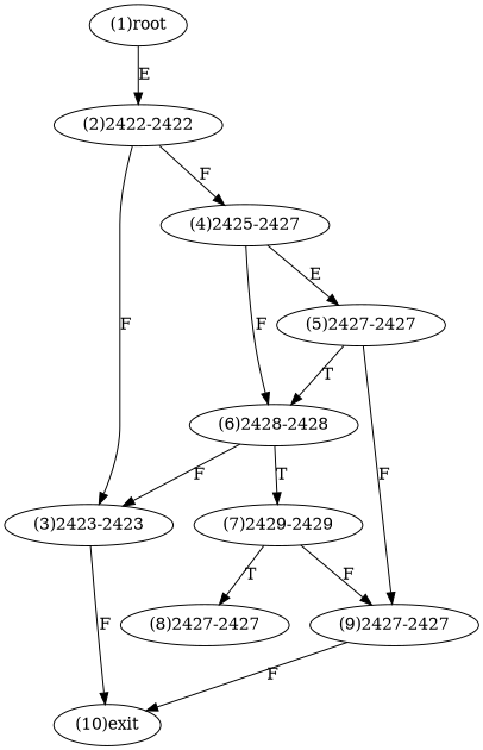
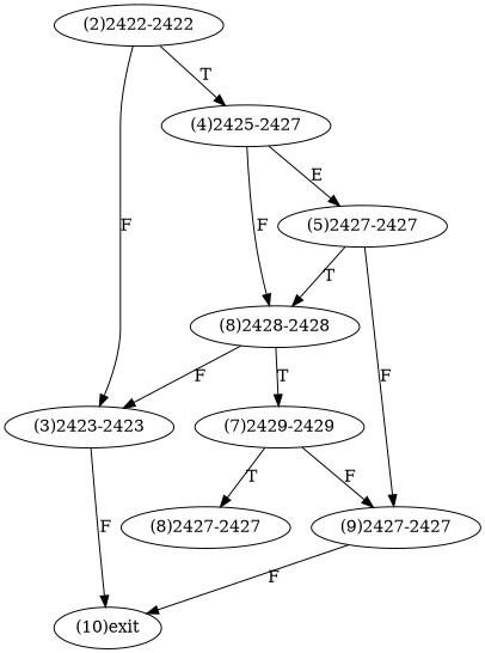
  digraph {
-   n1 [label="(1)root"]
    n2 [label="(2)2422-2422"]
    n3 [label="(3)2423-2423"]
    n4 [label="(4)2425-2427"]
    n5 [label="(10)exit"]
    n6 [label="(5)2427-2427"]
-   n7 [label="(6)2428-2428"]
+   n7 [label="(8)2428-2428"]
    n8 [label="(9)2427-2427"]
    n9 [label="(7)2429-2429"]
    n10 [label="(8)2427-2427"]
-   n1 -> n2 [label=E]
    n2 -> n3 [label=F]
-   n2 -> n4 [label=F]
+   n2 -> n4 [label=T]
    n3 -> n5 [label=F]
    n4 -> n6 [label=E]
    n4 -> n7 [label=F]
    n6 -> n7 [label=T]
    n6 -> n8 [label=F]
    n7 -> n3 [label=F]
    n7 -> n9 [label=T]
    n8 -> n5 [label=F]
    n9 -> n8 [label=F]
    n9 -> n10 [label=T]
  }
